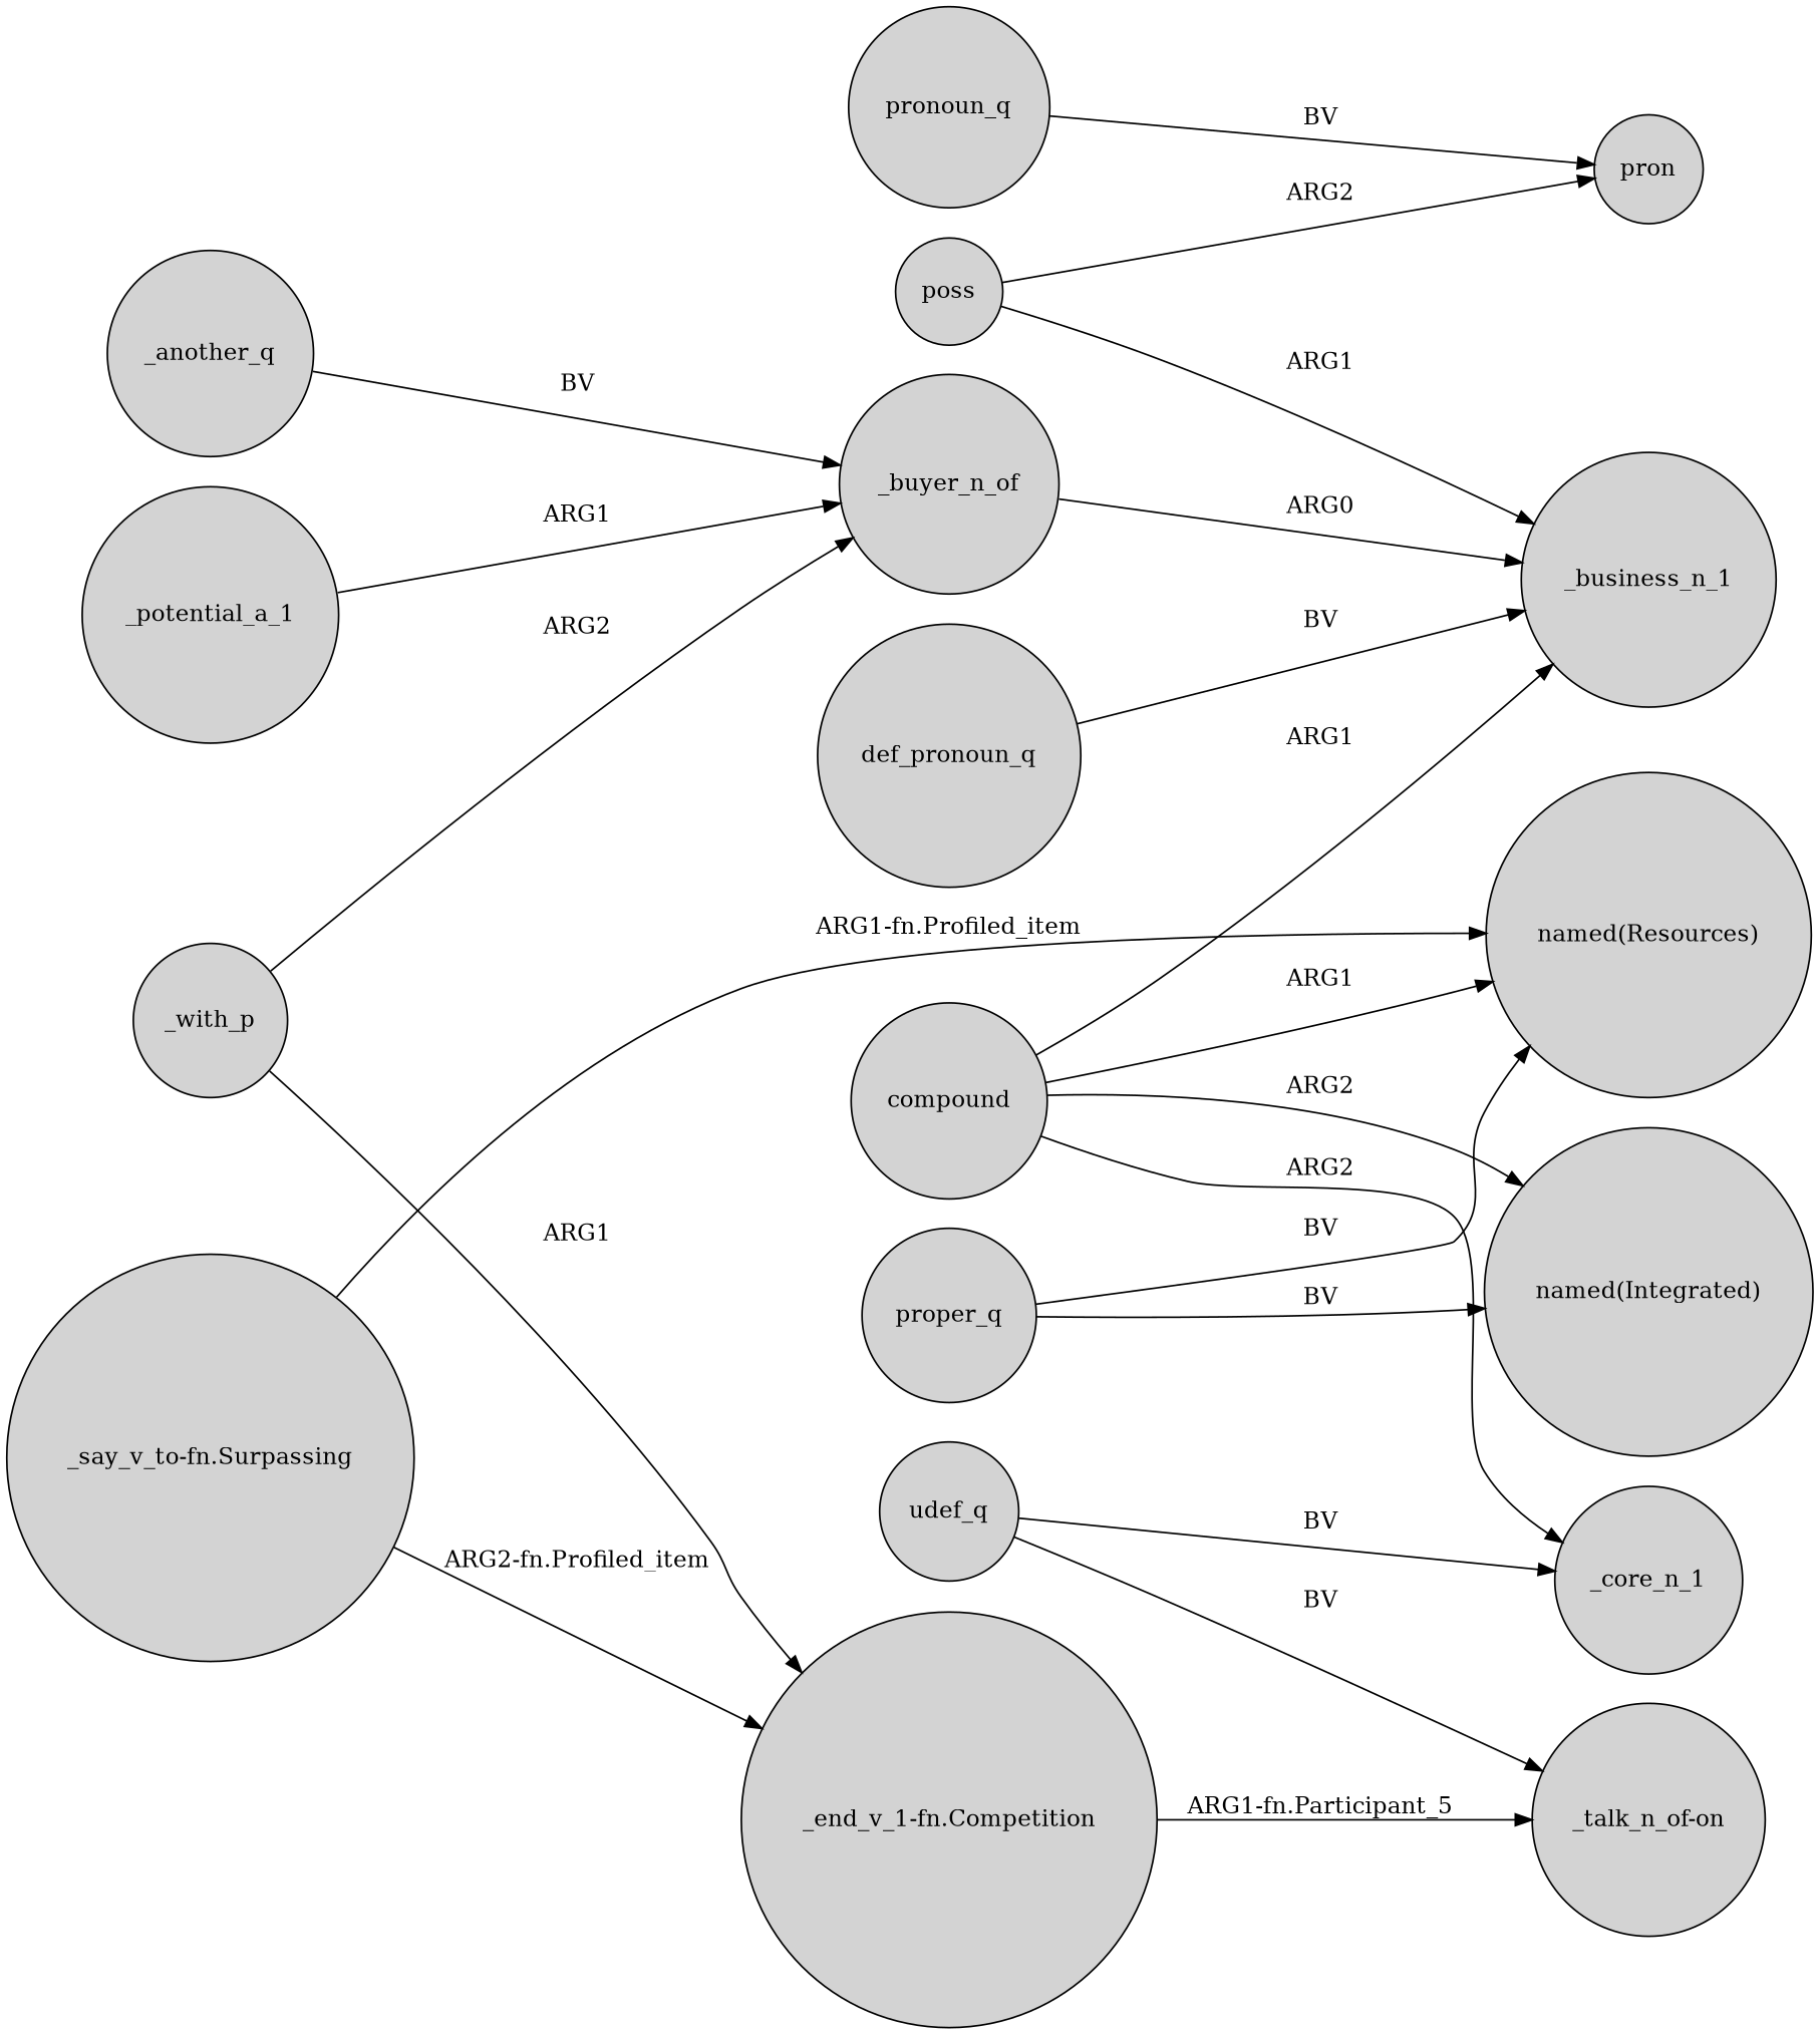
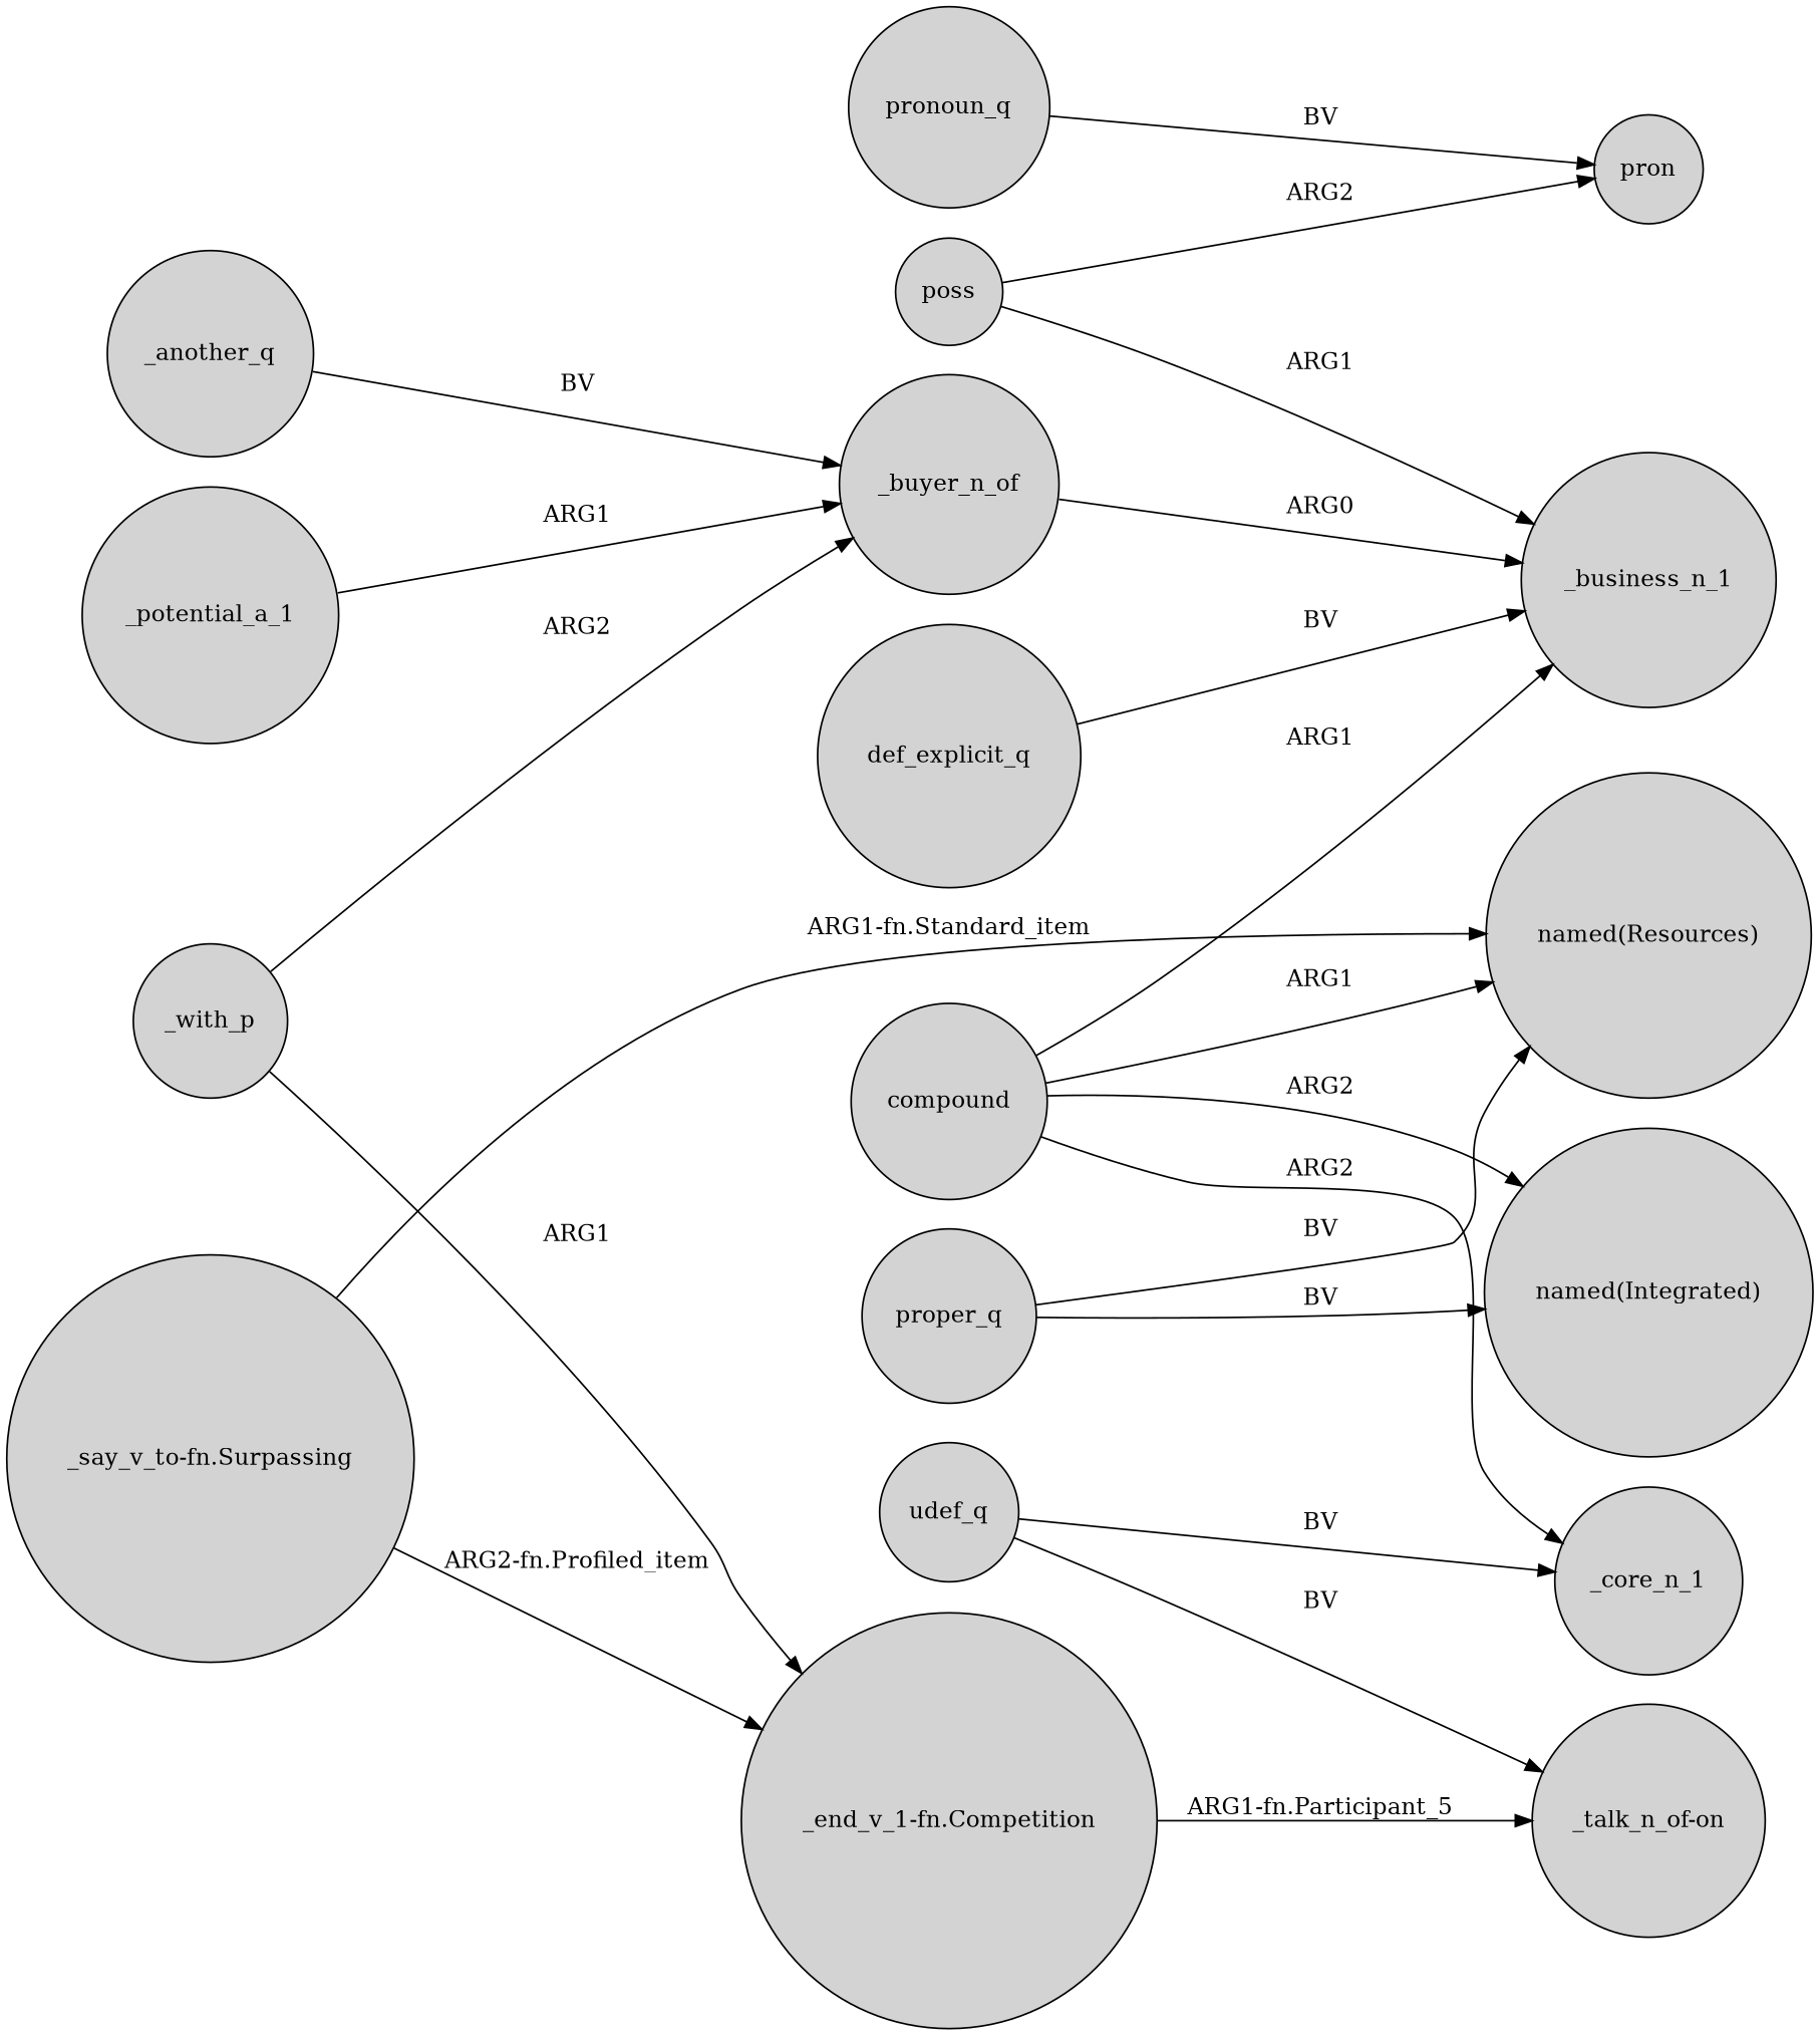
  digraph {
    rankdir=LR
    node [shape=circle style=filled]
-   def_explicit_q [label=def_pronoun_q]
+   def_explicit_q
    _business_n_1
    "_say_v_to-fn.Surpassing"
    "_end_v_1-fn.Competition"
    "named(Resources)"
    "_talk_n_of-on"
    poss
    pron
    proper_q
    "named(Integrated)"
    compound
    _core_n_1
    _another_q
    _buyer_n_of
    udef_q
    pronoun_q
    _with_p
    _potential_a_1
    def_explicit_q -> _business_n_1 [label=BV]
    "_say_v_to-fn.Surpassing" -> "_end_v_1-fn.Competition" [label="ARG2-fn.Profiled_item"]
-   "_say_v_to-fn.Surpassing" -> "named(Resources)" [label="ARG1-fn.Profiled_item"]
+   "_say_v_to-fn.Surpassing" -> "named(Resources)" [label="ARG1-fn.Standard_item"]
    "_end_v_1-fn.Competition" -> "_talk_n_of-on" [label="ARG1-fn.Participant_5"]
    poss -> _business_n_1 [label=ARG1]
    poss -> pron [label=ARG2]
    proper_q -> "named(Resources)" [label=BV]
    proper_q -> "named(Integrated)" [label=BV]
    compound -> _business_n_1 [label=ARG1]
    compound -> "named(Resources)" [label=ARG1]
    compound -> "named(Integrated)" [label=ARG2]
    compound -> _core_n_1 [label=ARG2]
    _another_q -> _buyer_n_of [label=BV]
    _buyer_n_of -> _business_n_1 [label=ARG0]
    udef_q -> "_talk_n_of-on" [label=BV]
    udef_q -> _core_n_1 [label=BV]
    pronoun_q -> pron [label=BV]
    _with_p -> "_end_v_1-fn.Competition" [label=ARG1]
    _with_p -> _buyer_n_of [label=ARG2]
    _potential_a_1 -> _buyer_n_of [label=ARG1]
  }
